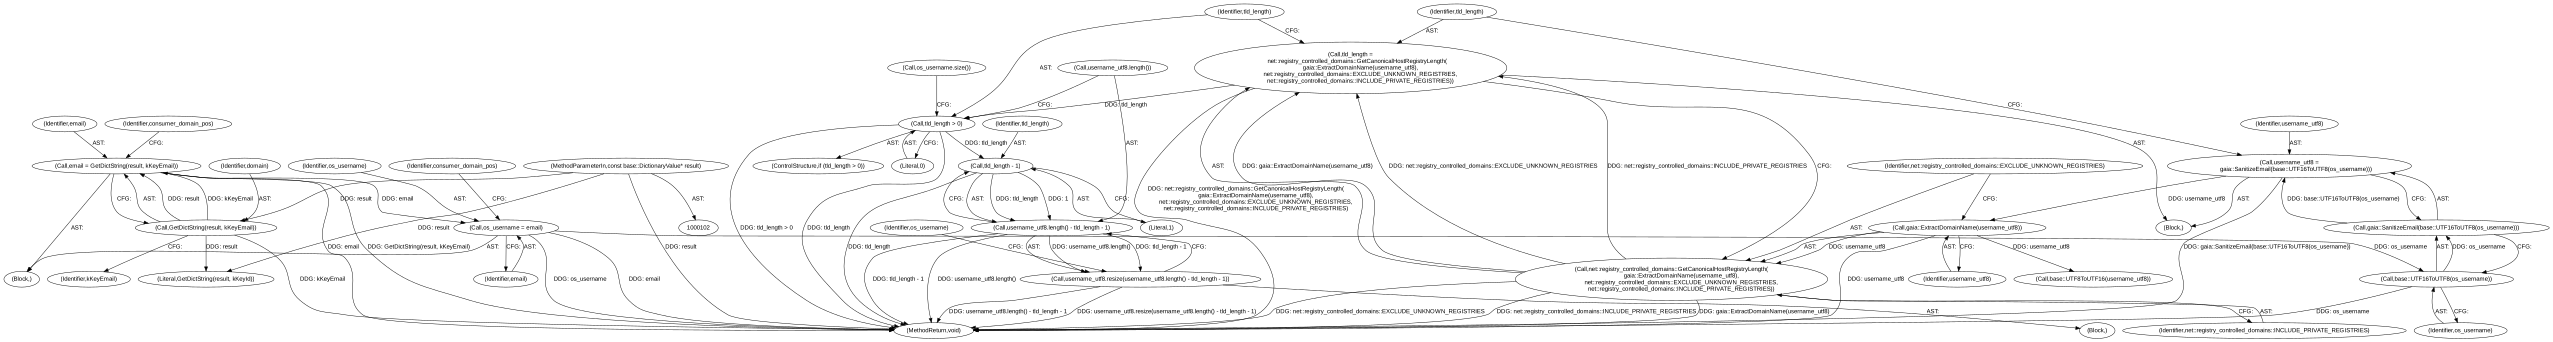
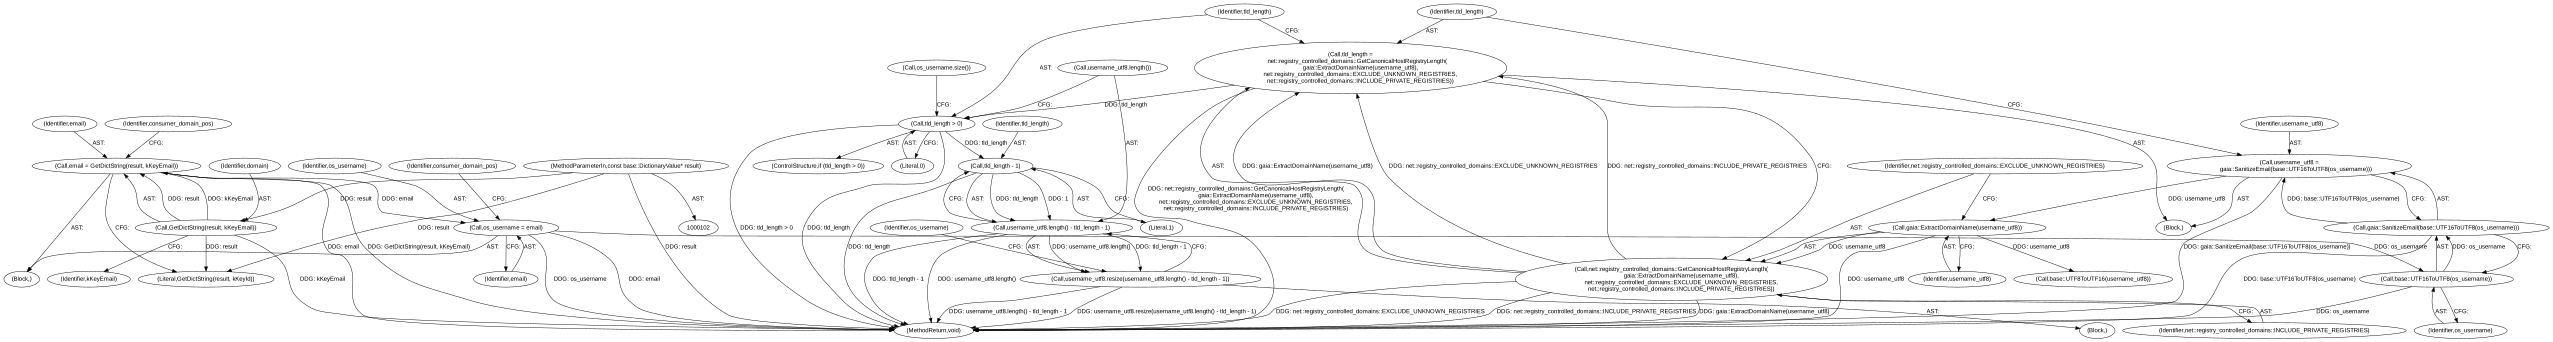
  digraph {
    fontname="Liberation Sans"
    node [fontname="Liberation Sans"]
    edge [fontname="Liberation Sans"]
    n1 [label="(Call,tld_length =\n        net::registry_controlled_domains::GetCanonicalHostRegistryLength(\n            gaia::ExtractDomainName(username_utf8),\n            net::registry_controlled_domains::EXCLUDE_UNKNOWN_REGISTRIES,\n            net::registry_controlled_domains::INCLUDE_PRIVATE_REGISTRIES))"]
    n2 [label="(Call,net::registry_controlled_domains::GetCanonicalHostRegistryLength(\n            gaia::ExtractDomainName(username_utf8),\n            net::registry_controlled_domains::EXCLUDE_UNKNOWN_REGISTRIES,\n            net::registry_controlled_domains::INCLUDE_PRIVATE_REGISTRIES))"]
    n3 [label="(Call,tld_length > 0)"]
    n4 [label="(MethodReturn,void)"]
    n5 [label="(Block,)"]
    n6 [label="(Identifier,net::registry_controlled_domains::INCLUDE_PRIVATE_REGISTRIES)"]
    n7 [label="(Call,tld_length - 1)"]
    n8 [label="(ControlStructure,if (tld_length > 0))"]
    n9 [label="(Literal,0)"]
    n10 [label="(Call,gaia::ExtractDomainName(username_utf8))"]
    n11 [label="(Identifier,username_utf8)"]
    n12 [label="(Call,base::UTF8ToUTF16(username_utf8))"]
    n13 [label="(Call,username_utf8 =\n        gaia::SanitizeEmail(base::UTF16ToUTF8(os_username)))"]
    n14 [label="(Call,gaia::SanitizeEmail(base::UTF16ToUTF8(os_username)))"]
    n15 [label="(Call,base::UTF16ToUTF8(os_username))"]
    n16 [label="(Identifier,os_username)"]
    n17 [label="(Call,os_username = email)"]
    n18 [label="(Block,)"]
    n19 [label="(Identifier,email)"]
    n20 [label="(Call,email = GetDictString(result, kKeyEmail))"]
    n21 [label="(Call,GetDictString(result, kKeyEmail))"]
    n22 [label="(Identifier,kKeyEmail)"]
    n23 [label="(Literal,GetDictString(result, kKeyId))"]
    n24 [label="(MethodParameterIn,const base::DictionaryValue* result)"]
    1000102
    n26 [label="(Call,username_utf8.length() - tld_length - 1)"]
    n27 [label="(Literal,1)"]
    n28 [label="(Call,username_utf8.resize(username_utf8.length() - tld_length - 1))"]
    n29 [label="(Block,)"]
    n30 [label="(Call,username_utf8.length())"]
    n31 [label="(Identifier,tld_length)"]
    n32 [label="(Identifier,net::registry_controlled_domains::EXCLUDE_UNKNOWN_REGISTRIES)"]
    n33 [label="(Identifier,domain)"]
    n34 [label="(Identifier,tld_length)"]
    n35 [label="(Identifier,os_username)"]
    n36 [label="(Identifier,email)"]
    n37 [label="(Identifier,os_username)"]
    n38 [label="(Identifier,username_utf8)"]
    n39 [label="(Identifier,consumer_domain_pos)"]
    n40 [label="(Identifier,consumer_domain_pos)"]
    n41 [label="(Identifier,tld_length)"]
    n42 [label="(Call,os_username.size())"]
    n1 -> n2 [label="CFG: "]
    n1 -> n3 [label="DDG: tld_length"]
    n1 -> n4 [label="DDG: net::registry_controlled_domains::GetCanonicalHostRegistryLength(\n            gaia::ExtractDomainName(username_utf8),\n            net::registry_controlled_domains::EXCLUDE_UNKNOWN_REGISTRIES,\n            net::registry_controlled_domains::INCLUDE_PRIVATE_REGISTRIES)"]
    n1 -> n5 [label="AST: "]
    n2 -> n1 [label="AST: "]
    n2 -> n1 [label="DDG: gaia::ExtractDomainName(username_utf8)"]
    n2 -> n1 [label="DDG: net::registry_controlled_domains::EXCLUDE_UNKNOWN_REGISTRIES"]
    n2 -> n1 [label="DDG: net::registry_controlled_domains::INCLUDE_PRIVATE_REGISTRIES"]
    n2 -> n4 [label="DDG: net::registry_controlled_domains::INCLUDE_PRIVATE_REGISTRIES"]
    n2 -> n4 [label="DDG: gaia::ExtractDomainName(username_utf8)"]
    n2 -> n4 [label="DDG: net::registry_controlled_domains::EXCLUDE_UNKNOWN_REGISTRIES"]
    n2 -> n6 [label="CFG: "]
    n3 -> n4 [label="DDG: tld_length"]
    n3 -> n4 [label="DDG: tld_length > 0"]
    n3 -> n7 [label="DDG: tld_length"]
    n3 -> n8 [label="AST: "]
    n3 -> n9 [label="CFG: "]
    n6 -> n2 [label="AST: "]
    n7 -> n4 [label="DDG: tld_length"]
    n7 -> n26 [label="AST: "]
    n7 -> n26 [label="DDG: tld_length"]
    n7 -> n26 [label="DDG: 1"]
    n7 -> n27 [label="CFG: "]
    n9 -> n3 [label="AST: "]
    n10 -> n2 [label="AST: "]
    n10 -> n2 [label="DDG: username_utf8"]
    n10 -> n4 [label="DDG: username_utf8"]
    n10 -> n11 [label="CFG: "]
    n10 -> n12 [label="DDG: username_utf8"]
    n11 -> n10 [label="AST: "]
    n13 -> n4 [label="DDG: gaia::SanitizeEmail(base::UTF16ToUTF8(os_username))"]
    n13 -> n5 [label="AST: "]
    n13 -> n10 [label="DDG: username_utf8"]
    n13 -> n14 [label="CFG: "]
+   n14 -> n4 [label="DDG: base::UTF16ToUTF8(os_username)"]
    n14 -> n13 [label="AST: "]
    n14 -> n13 [label="DDG: base::UTF16ToUTF8(os_username)"]
    n14 -> n15 [label="CFG: "]
    n15 -> n4 [label="DDG: os_username"]
    n15 -> n14 [label="AST: "]
    n15 -> n14 [label="DDG: os_username"]
    n15 -> n16 [label="CFG: "]
    n16 -> n15 [label="AST: "]
    n17 -> n4 [label="DDG: email"]
    n17 -> n4 [label="DDG: os_username"]
    n17 -> n15 [label="DDG: os_username"]
    n17 -> n18 [label="AST: "]
    n17 -> n19 [label="CFG: "]
    n19 -> n17 [label="AST: "]
    n20 -> n4 [label="DDG: email"]
    n20 -> n4 [label="DDG: GetDictString(result, kKeyEmail)"]
    n20 -> n17 [label="DDG: email"]
    n20 -> n18 [label="AST: "]
-   n20 -> n21 [label="CFG: "]
+   n20 -> n23 [label="CFG: "]
    n21 -> n4 [label="DDG: kKeyEmail"]
    n21 -> n20 [label="AST: "]
    n21 -> n20 [label="DDG: result"]
    n21 -> n20 [label="DDG: kKeyEmail"]
    n21 -> n22 [label="CFG: "]
    n21 -> n23 [label="DDG: result"]
    n24 -> n4 [label="DDG: result"]
    n24 -> n21 [label="DDG: result"]
    n24 -> n23 [label="DDG: result"]
    n24 -> 1000102 [label="AST: "]
    n26 -> n4 [label="DDG: tld_length - 1"]
    n26 -> n4 [label="DDG: username_utf8.length()"]
    n26 -> n7 [label="CFG: "]
    n26 -> n28 [label="AST: "]
    n26 -> n28 [label="DDG: username_utf8.length()"]
    n26 -> n28 [label="DDG: tld_length - 1"]
    n27 -> n7 [label="AST: "]
    n28 -> n4 [label="DDG: username_utf8.length() - tld_length - 1"]
    n28 -> n4 [label="DDG: username_utf8.resize(username_utf8.length() - tld_length - 1)"]
    n28 -> n26 [label="CFG: "]
    n28 -> n29 [label="AST: "]
    n30 -> n3 [label="CFG: "]
    n30 -> n26 [label="AST: "]
    n31 -> n1 [label="CFG: "]
    n31 -> n3 [label="AST: "]
    n32 -> n2 [label="AST: "]
    n32 -> n10 [label="CFG: "]
    n33 -> n21 [label="AST: "]
    n34 -> n1 [label="AST: "]
    n34 -> n13 [label="CFG: "]
    n35 -> n17 [label="AST: "]
    n36 -> n20 [label="AST: "]
    n37 -> n28 [label="CFG: "]
    n38 -> n13 [label="AST: "]
    n39 -> n17 [label="CFG: "]
    n40 -> n20 [label="CFG: "]
    n41 -> n7 [label="AST: "]
    n42 -> n3 [label="CFG: "]
  }
